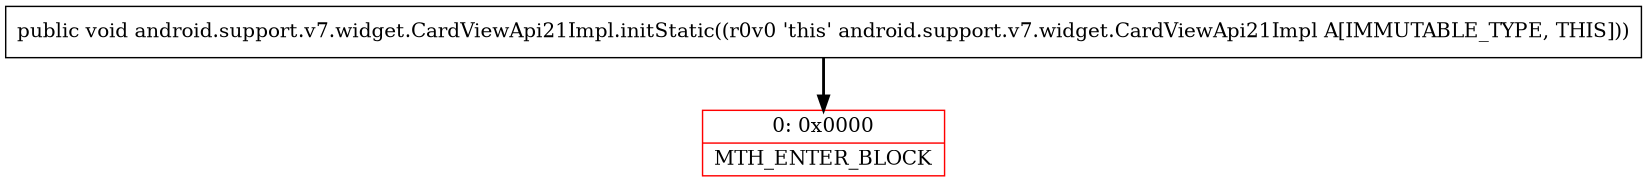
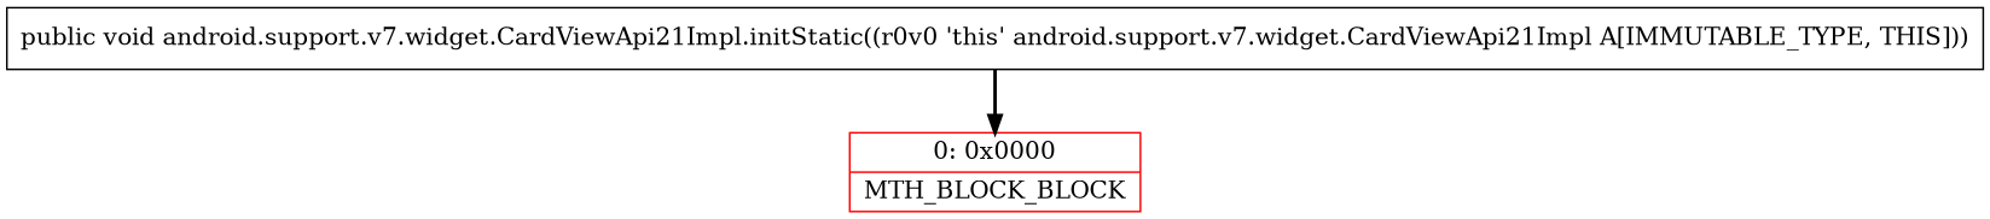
  digraph {
    node [shape=record]
-   n1 [color=red label="{0\:\ 0x0000|MTH_ENTER_BLOCK\l}"]
+   n1 [color=red label="{0\:\ 0x0000|MTH_BLOCK_BLOCK\l}"]
    n2 [label="{public void android.support.v7.widget.CardViewApi21Impl.initStatic((r0v0 'this' android.support.v7.widget.CardViewApi21Impl A[IMMUTABLE_TYPE, THIS])) }"]
    subgraph cluster_1 {
      label="R(0)"
    }
    n2 -> n1 [style=bold]
  }
